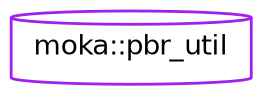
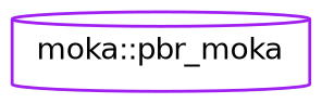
  digraph {
    rankdir=LR
-   n1 [color=purple fillcolor=white fontname=Helvetica fontsize=10 height=0.2 label="moka::pbr_util" shape=cylinder style=filled width=0.4]
+   n1 [color=purple fillcolor=white fontname=Helvetica fontsize=10 height=0.2 label="moka::pbr_moka" shape=cylinder style=filled width=0.4]
  }
